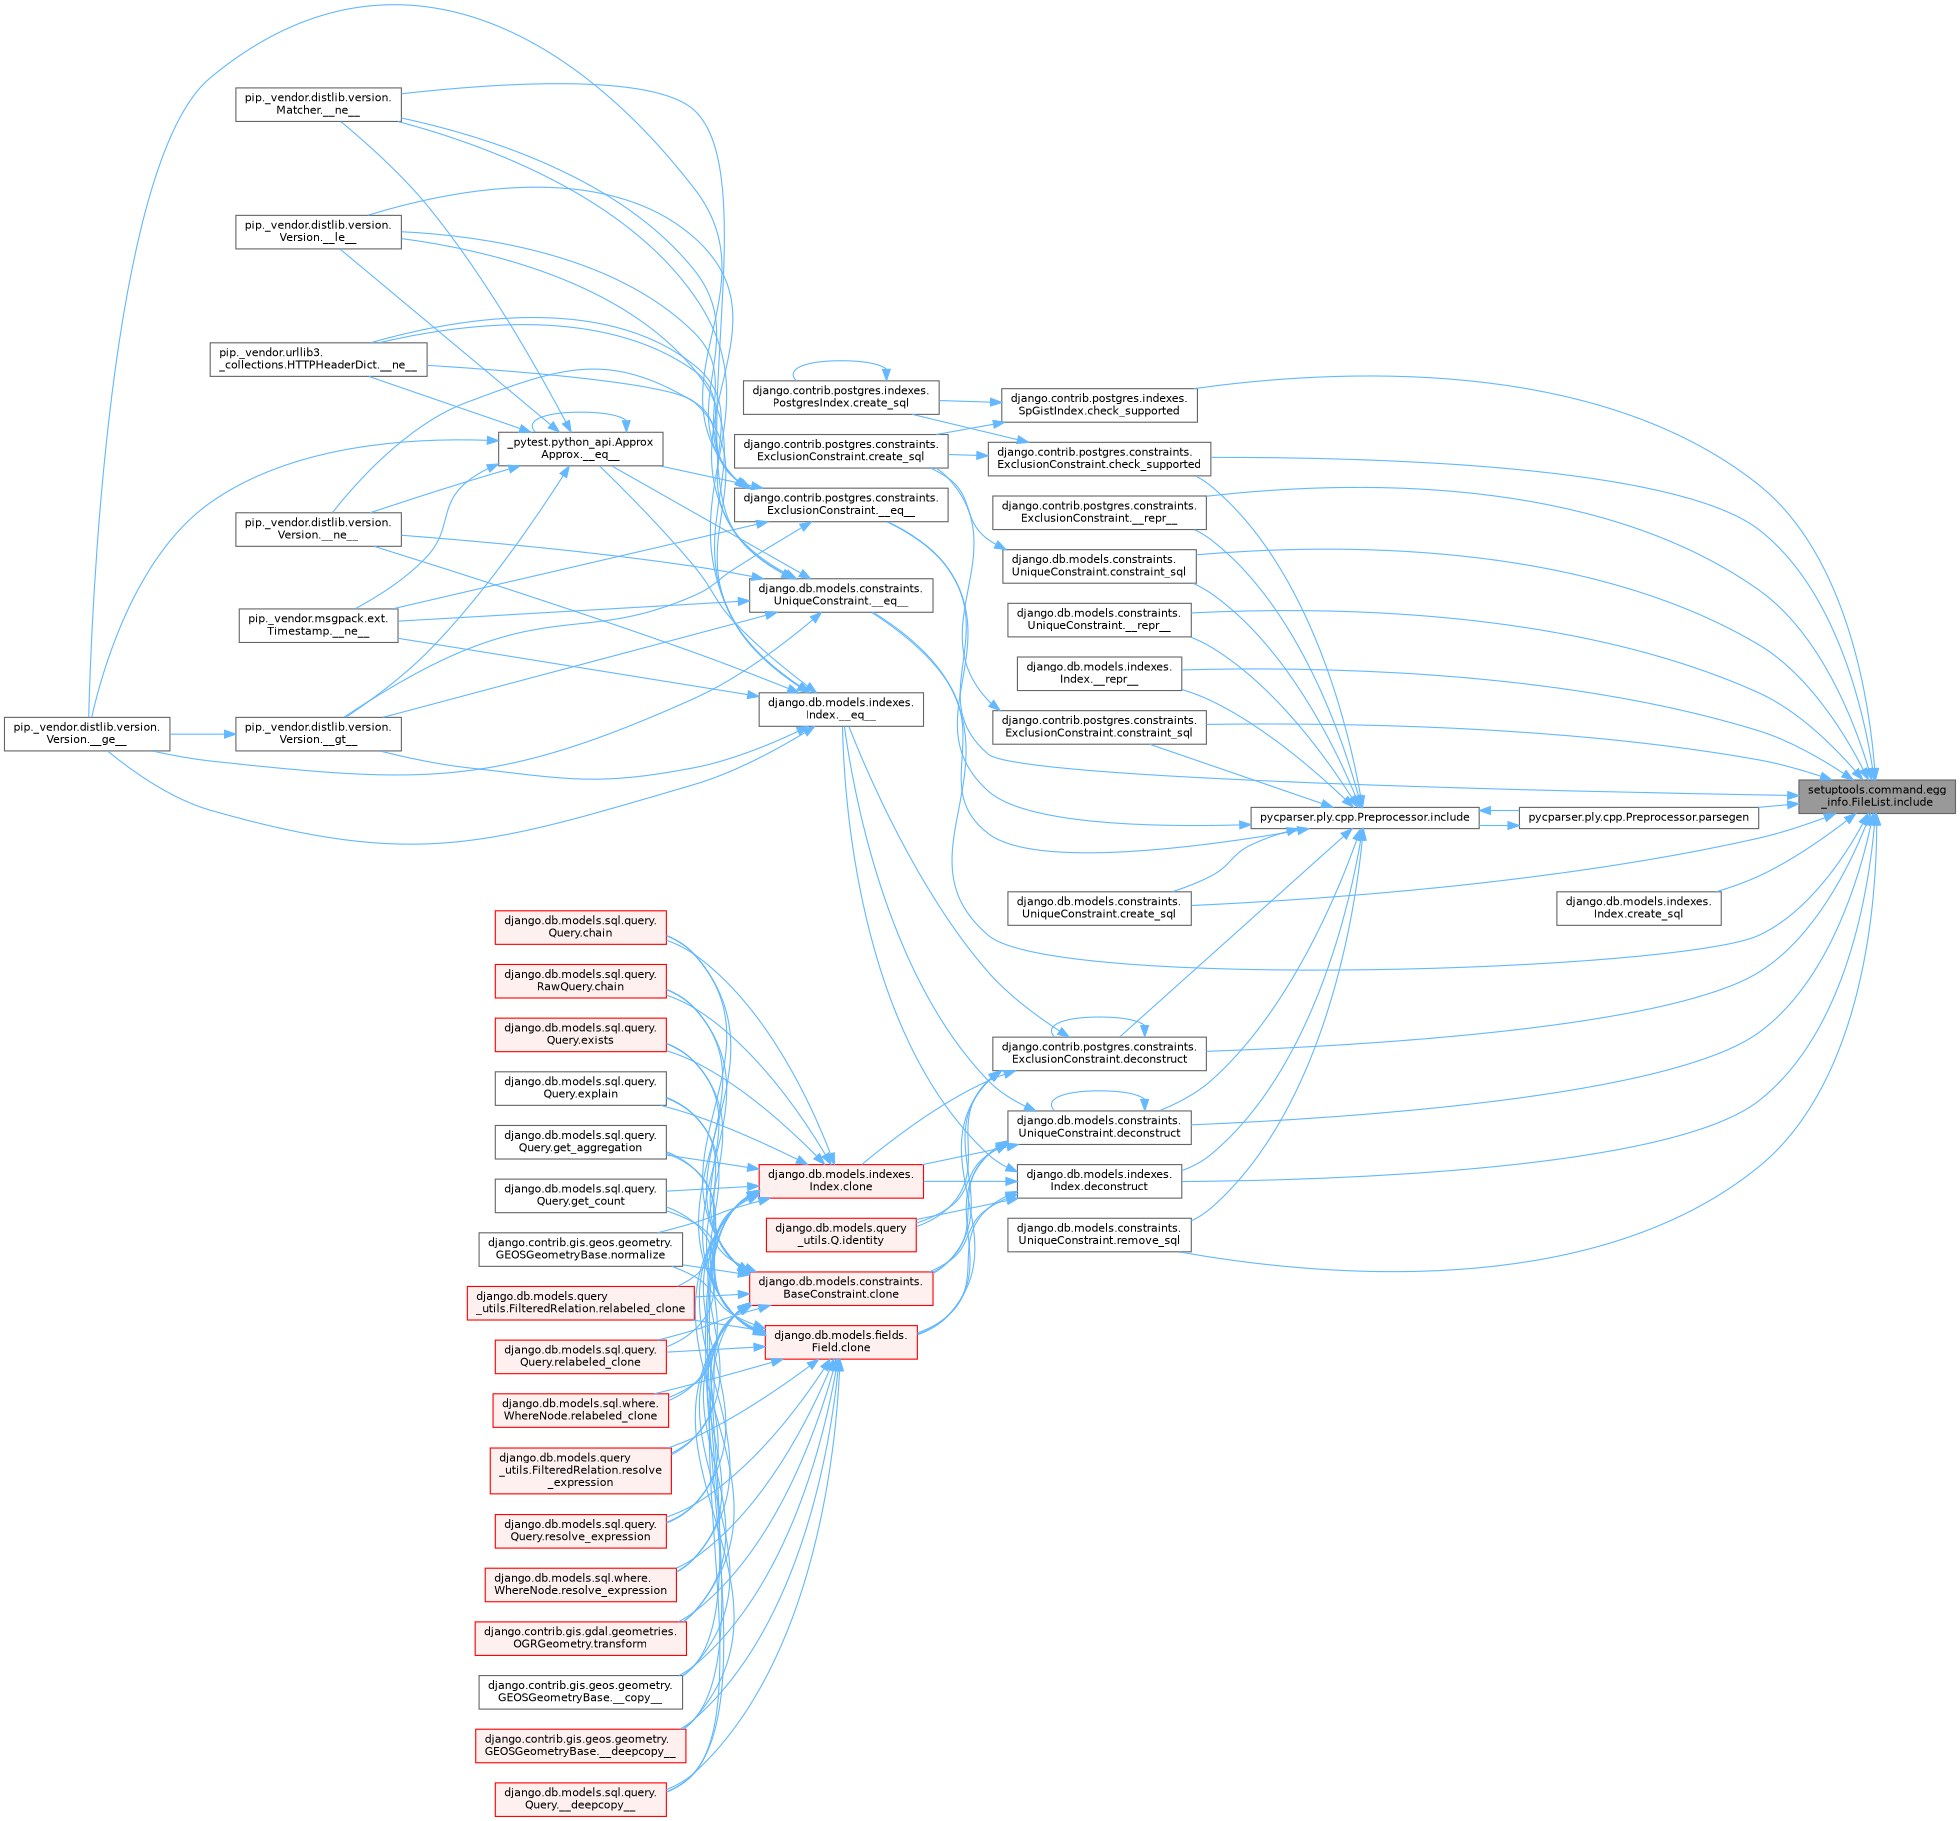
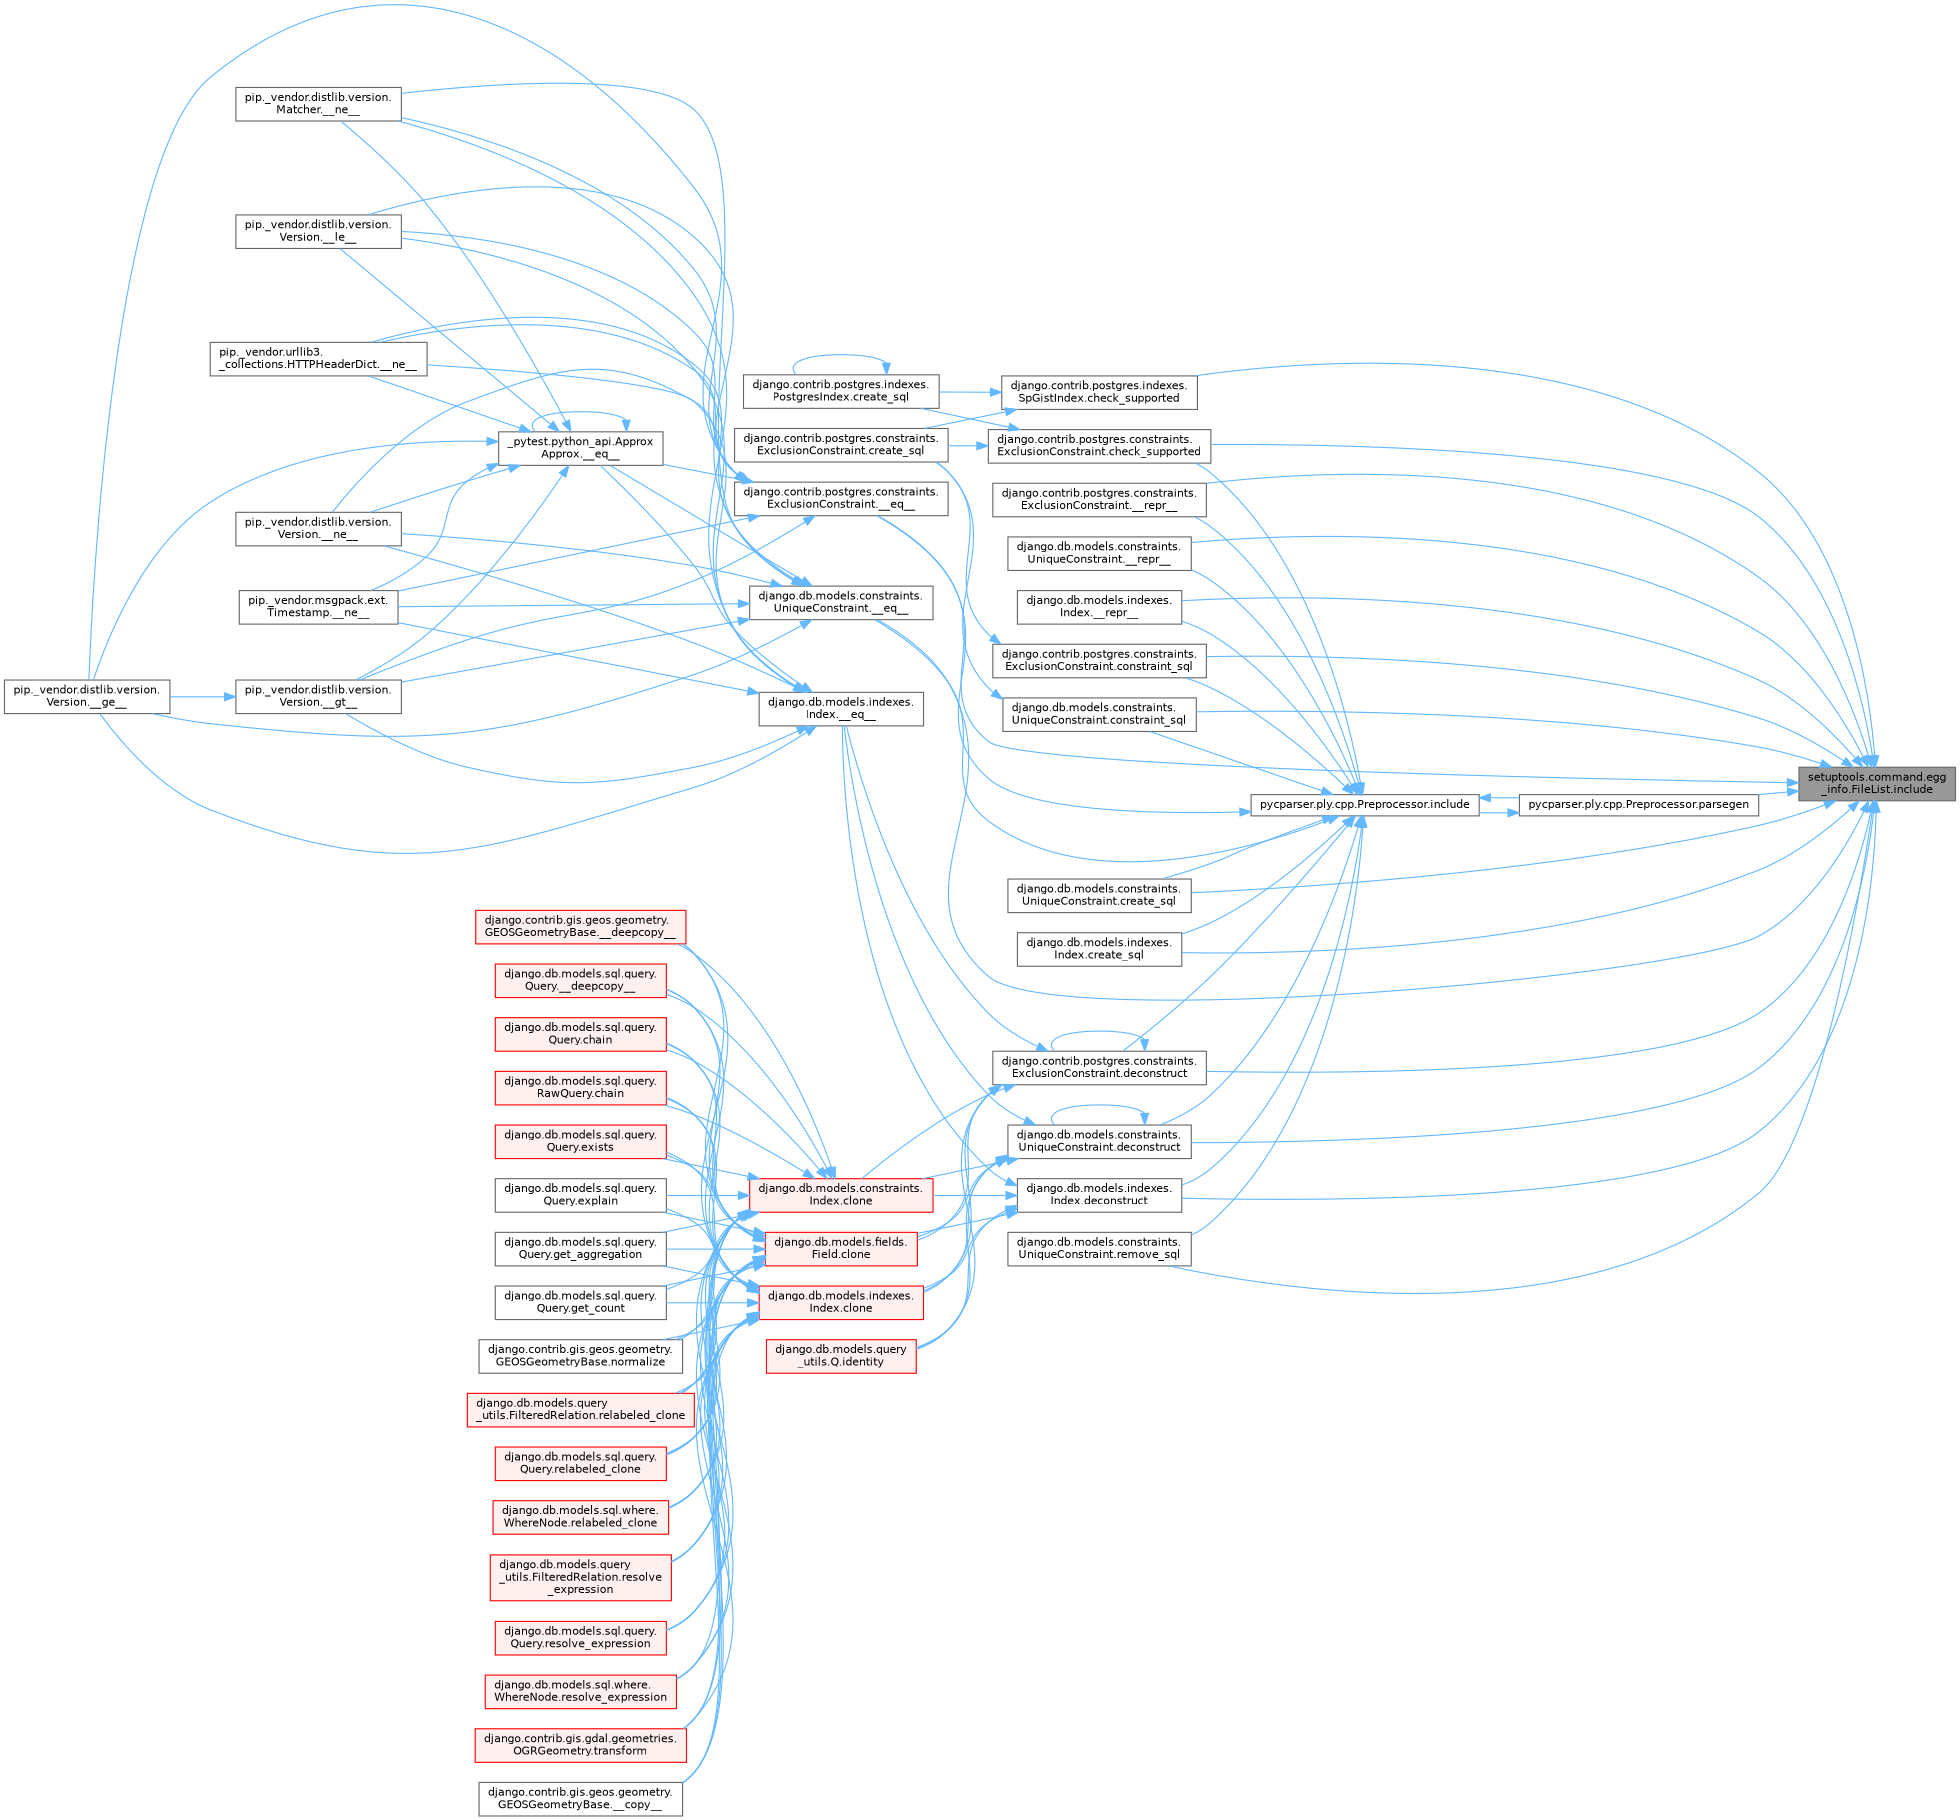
  digraph {
    rankdir=RL
    node [color=grey40 fillcolor=white fontname=Helvetica fontsize=10 shape=box style=filled]
    edge [color=steelblue1 dir=back fontname=Helvetica fontsize=10 labelfontname=Helvetica labelfontsize=10 style=solid]
    n1 [color=gray40 fillcolor=grey60 fontcolor=black height=0.2 label="setuptools.command.egg\l_info.FileList.include" width=0.4]
    n2 [height=0.2 label="django.contrib.postgres.constraints.\lExclusionConstraint.__eq__" width=0.4]
    n3 [height=0.2 label="django.db.models.constraints.\lUniqueConstraint.__eq__" width=0.4]
    n4 [height=0.2 label="django.contrib.postgres.constraints.\lExclusionConstraint.__repr__" width=0.4]
    n5 [height=0.2 label="django.db.models.constraints.\lUniqueConstraint.__repr__" width=0.4]
    n6 [height=0.2 label="django.db.models.indexes.\lIndex.__repr__" width=0.4]
    n7 [height=0.2 label="django.contrib.postgres.constraints.\lExclusionConstraint.check_supported" width=0.4]
    n8 [height=0.2 label="django.contrib.postgres.indexes.\lSpGistIndex.check_supported" width=0.4]
    n9 [height=0.2 label="django.contrib.postgres.constraints.\lExclusionConstraint.constraint_sql" width=0.4]
    n10 [height=0.2 label="django.db.models.constraints.\lUniqueConstraint.constraint_sql" width=0.4]
    n11 [height=0.2 label="django.db.models.constraints.\lUniqueConstraint.create_sql" width=0.4]
    n12 [height=0.2 label="django.db.models.indexes.\lIndex.create_sql" width=0.4]
    n13 [height=0.2 label="django.contrib.postgres.constraints.\lExclusionConstraint.deconstruct" width=0.4]
    n14 [height=0.2 label="django.db.models.constraints.\lUniqueConstraint.deconstruct" width=0.4]
    n15 [height=0.2 label="django.db.models.indexes.\lIndex.deconstruct" width=0.4]
    n16 [height=0.2 label="pycparser.ply.cpp.Preprocessor.parsegen" width=0.4]
    n17 [height=0.2 label="django.db.models.constraints.\lUniqueConstraint.remove_sql" width=0.4]
    n18 [height=0.2 label="_pytest.python_api.Approx\lApprox.__eq__" width=0.4]
    n19 [height=0.2 label="pip._vendor.distlib.version.\lVersion.__ge__" width=0.4]
    n20 [height=0.2 label="pip._vendor.distlib.version.\lVersion.__gt__" width=0.4]
    n21 [height=0.2 label="pip._vendor.distlib.version.\lVersion.__le__" width=0.4]
    n22 [height=0.2 label="pip._vendor.distlib.version.\lMatcher.__ne__" width=0.4]
    n23 [height=0.2 label="pip._vendor.distlib.version.\lVersion.__ne__" width=0.4]
    n24 [height=0.2 label="pip._vendor.msgpack.ext.\lTimestamp.__ne__" width=0.4]
    n25 [height=0.2 label="pip._vendor.urllib3.\l_collections.HTTPHeaderDict.__ne__" width=0.4]
    n26 [height=0.2 label="django.contrib.postgres.constraints.\lExclusionConstraint.create_sql" width=0.4]
    n27 [height=0.2 label="django.contrib.postgres.indexes.\lPostgresIndex.create_sql" width=0.4]
    n28 [height=0.2 label="django.db.models.indexes.\lIndex.__eq__" width=0.4]
-   n29 [color=red fillcolor="#FFF0F0" height=0.2 label="django.db.models.constraints.\lBaseConstraint.clone" width=0.4]
+   n29 [color=red fillcolor="#FFF0F0" height=0.2 label="django.db.models.constraints.\lIndex.clone" width=0.4]
    n30 [color=red fillcolor="#FFF0F0" height=0.2 label="django.db.models.fields.\lField.clone" width=0.4]
    n31 [color=red fillcolor="#FFF0F0" height=0.2 label="django.db.models.indexes.\lIndex.clone" width=0.4]
    n32 [color=red fillcolor="#FFF0F0" height=0.2 label="django.db.models.query\l_utils.Q.identity" width=0.4]
    n33 [height=0.2 label="pycparser.ply.cpp.Preprocessor.include" width=0.4]
    n34 [height=0.2 label="django.contrib.gis.geos.geometry.\lGEOSGeometryBase.__copy__" width=0.4]
    n35 [color=red fillcolor="#FFF0F0" height=0.2 label="django.contrib.gis.geos.geometry.\lGEOSGeometryBase.__deepcopy__" width=0.4]
    n36 [color=red fillcolor="#FFF0F0" height=0.2 label="django.db.models.sql.query.\lQuery.__deepcopy__" width=0.4]
    n37 [color=red fillcolor="#FFF0F0" height=0.2 label="django.db.models.sql.query.\lQuery.chain" width=0.4]
    n38 [color=red fillcolor="#FFF0F0" height=0.2 label="django.db.models.sql.query.\lRawQuery.chain" width=0.4]
    n39 [color=red fillcolor="#FFF0F0" height=0.2 label="django.db.models.sql.query.\lQuery.exists" width=0.4]
    n40 [height=0.2 label="django.db.models.sql.query.\lQuery.explain" width=0.4]
    n41 [height=0.2 label="django.db.models.sql.query.\lQuery.get_aggregation" width=0.4]
    n42 [height=0.2 label="django.db.models.sql.query.\lQuery.get_count" width=0.4]
    n43 [height=0.2 label="django.contrib.gis.geos.geometry.\lGEOSGeometryBase.normalize" width=0.4]
    n44 [color=red fillcolor="#FFF0F0" height=0.2 label="django.db.models.query\l_utils.FilteredRelation.relabeled_clone" width=0.4]
    n45 [color=red fillcolor="#FFF0F0" height=0.2 label="django.db.models.sql.query.\lQuery.relabeled_clone" width=0.4]
    n46 [color=red fillcolor="#FFF0F0" height=0.2 label="django.db.models.sql.where.\lWhereNode.relabeled_clone" width=0.4]
    n47 [color=red fillcolor="#FFF0F0" height=0.2 label="django.db.models.query\l_utils.FilteredRelation.resolve\l_expression" width=0.4]
    n48 [color=red fillcolor="#FFF0F0" height=0.2 label="django.db.models.sql.query.\lQuery.resolve_expression" width=0.4]
    n49 [color=red fillcolor="#FFF0F0" height=0.2 label="django.db.models.sql.where.\lWhereNode.resolve_expression" width=0.4]
    n50 [color=red fillcolor="#FFF0F0" height=0.2 label="django.contrib.gis.gdal.geometries.\lOGRGeometry.transform" width=0.4]
    n1 -> n2
    n1 -> n3
    n1 -> n4
    n1 -> n5
    n1 -> n6
    n1 -> n7
    n1 -> n8
    n1 -> n9
    n1 -> n10
    n1 -> n11
    n1 -> n12
    n1 -> n13
    n1 -> n14
    n1 -> n15
    n1 -> n16
    n1 -> n17
    n2 -> n18
    n2 -> n19
    n2 -> n20
    n2 -> n21
    n2 -> n22
    n2 -> n23
    n2 -> n24
    n2 -> n25
    n3 -> n18
    n3 -> n19
    n3 -> n20
    n3 -> n21
    n3 -> n22
    n3 -> n23
    n3 -> n24
    n3 -> n25
    n7 -> n26
    n7 -> n27
    n8 -> n26
    n8 -> n27
    n9 -> n26
    n10 -> n26
    n13 -> n13
    n13 -> n28
    n13 -> n29
    n13 -> n30
    n13 -> n31
    n13 -> n32
    n14 -> n14
    n14 -> n28
    n14 -> n29
    n14 -> n30
    n14 -> n31
    n14 -> n32
    n15 -> n28
    n15 -> n29
    n15 -> n30
    n15 -> n31
    n15 -> n32
    n16 -> n33
    n18 -> n18
    n18 -> n19
    n18 -> n20
    n18 -> n21
    n18 -> n22
    n18 -> n23
    n18 -> n24
    n18 -> n25
    n20 -> n19
    n27 -> n27
    n28 -> n18
    n28 -> n19
    n28 -> n20
    n28 -> n21
    n28 -> n22
    n28 -> n23
    n28 -> n24
    n28 -> n25
    n29 -> n34
    n29 -> n35
    n29 -> n36
    n29 -> n37
    n29 -> n38
    n29 -> n39
    n29 -> n40
    n29 -> n41
    n29 -> n42
    n29 -> n43
    n29 -> n44
    n29 -> n45
    n29 -> n46
    n29 -> n47
    n29 -> n48
    n29 -> n49
    n29 -> n50
    n30 -> n34
    n30 -> n35
    n30 -> n36
    n30 -> n37
    n30 -> n38
    n30 -> n39
    n30 -> n40
    n30 -> n41
    n30 -> n42
    n30 -> n43
    n30 -> n44
    n30 -> n45
    n30 -> n46
    n30 -> n47
    n30 -> n48
    n30 -> n49
    n30 -> n50
    n31 -> n34
    n31 -> n35
    n31 -> n36
    n31 -> n37
    n31 -> n38
    n31 -> n39
    n31 -> n40
    n31 -> n41
    n31 -> n42
    n31 -> n43
    n31 -> n44
    n31 -> n45
    n31 -> n46
    n31 -> n47
    n31 -> n48
    n31 -> n49
    n31 -> n50
    n33 -> n2
    n33 -> n3
    n33 -> n4
    n33 -> n5
    n33 -> n6
    n33 -> n7
    n33 -> n9
    n33 -> n10
    n33 -> n11
+   n33 -> n12
    n33 -> n13
    n33 -> n14
    n33 -> n15
    n33 -> n16
    n33 -> n17
  }
